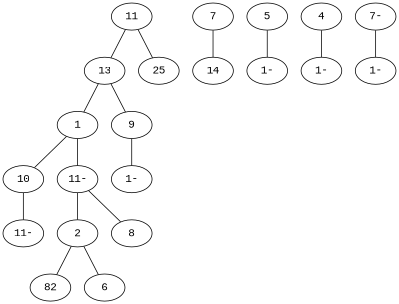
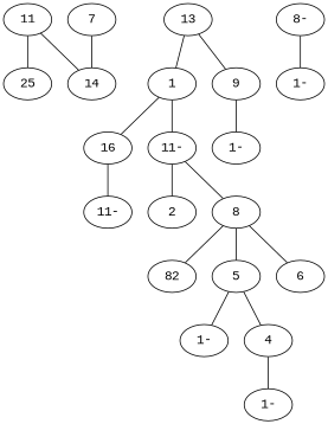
  graph {
    fontname="Liberation Mono"
    node [fontname="Liberation Mono"]
    edge [fontname="Liberation Mono"]
    n1 [label=11]
    n2 [label=13]
    n3 [label=25]
    n4 [label=7]
    n5 [label=14]
    n6 [label=1]
-   n7 [label=10]
+   n7 [label=16]
    n8 [label="11-"]
    n9 [label=9]
    n10 [label="11-"]
    n11 [label=2]
    n12 [label=8]
    n13 [label="1-"]
    n14 [label=82]
    n15 [label=5]
    n16 [label=6]
    n17 [label="1-"]
    n18 [label=4]
    n19 [label="1-"]
-   n20 [label="7-"]
+   n20 [label="8-"]
    n21 [label="1-"]
-   n1 -- n2
+   n1 -- n5
    n1 -- n3
    n2 -- n6
    n2 -- n9
    n4 -- n5
    n6 -- n7
    n6 -- n8
    n7 -- n10
    n8 -- n11
    n8 -- n12
    n9 -- n13
-   n11 -- n14
-   n11 -- n16
+   n12 -- n14
+   n12 -- n15
+   n12 -- n16
    n15 -- n17
+   n15 -- n18
    n18 -- n19
    n20 -- n21
  }
